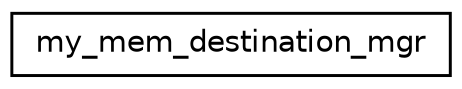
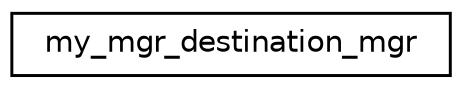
  digraph {
    rankdir=LR
-   n1 [color=black fillcolor=white fontname=Helvetica fontsize=10 height=0.2 label=my_mem_destination_mgr shape=record style=filled width=0.4]
+   n1 [color=black fillcolor=white fontname=Helvetica fontsize=10 height=0.2 label=my_mgr_destination_mgr shape=record style=filled width=0.4]
  }
